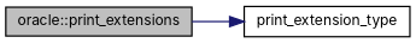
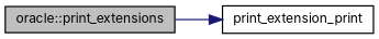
  digraph {
    rankdir=LR
    fontname=Inter
    node [color=black fontname=Inter fontsize=10 shape=record style=filled]
    n1 [fillcolor=grey75 fontcolor=black height=0.2 label="oracle::print_extensions" width=0.4]
-   n2 [fillcolor=white height=0.2 label=print_extension_type width=0.4]
+   n2 [fillcolor=white height=0.2 label=print_extension_print width=0.4]
    n1 -> n2 [color=midnightblue fontname=Inter fontsize=10 labelfontname=Helvetica labelfontsize=10 style=solid]
  }
